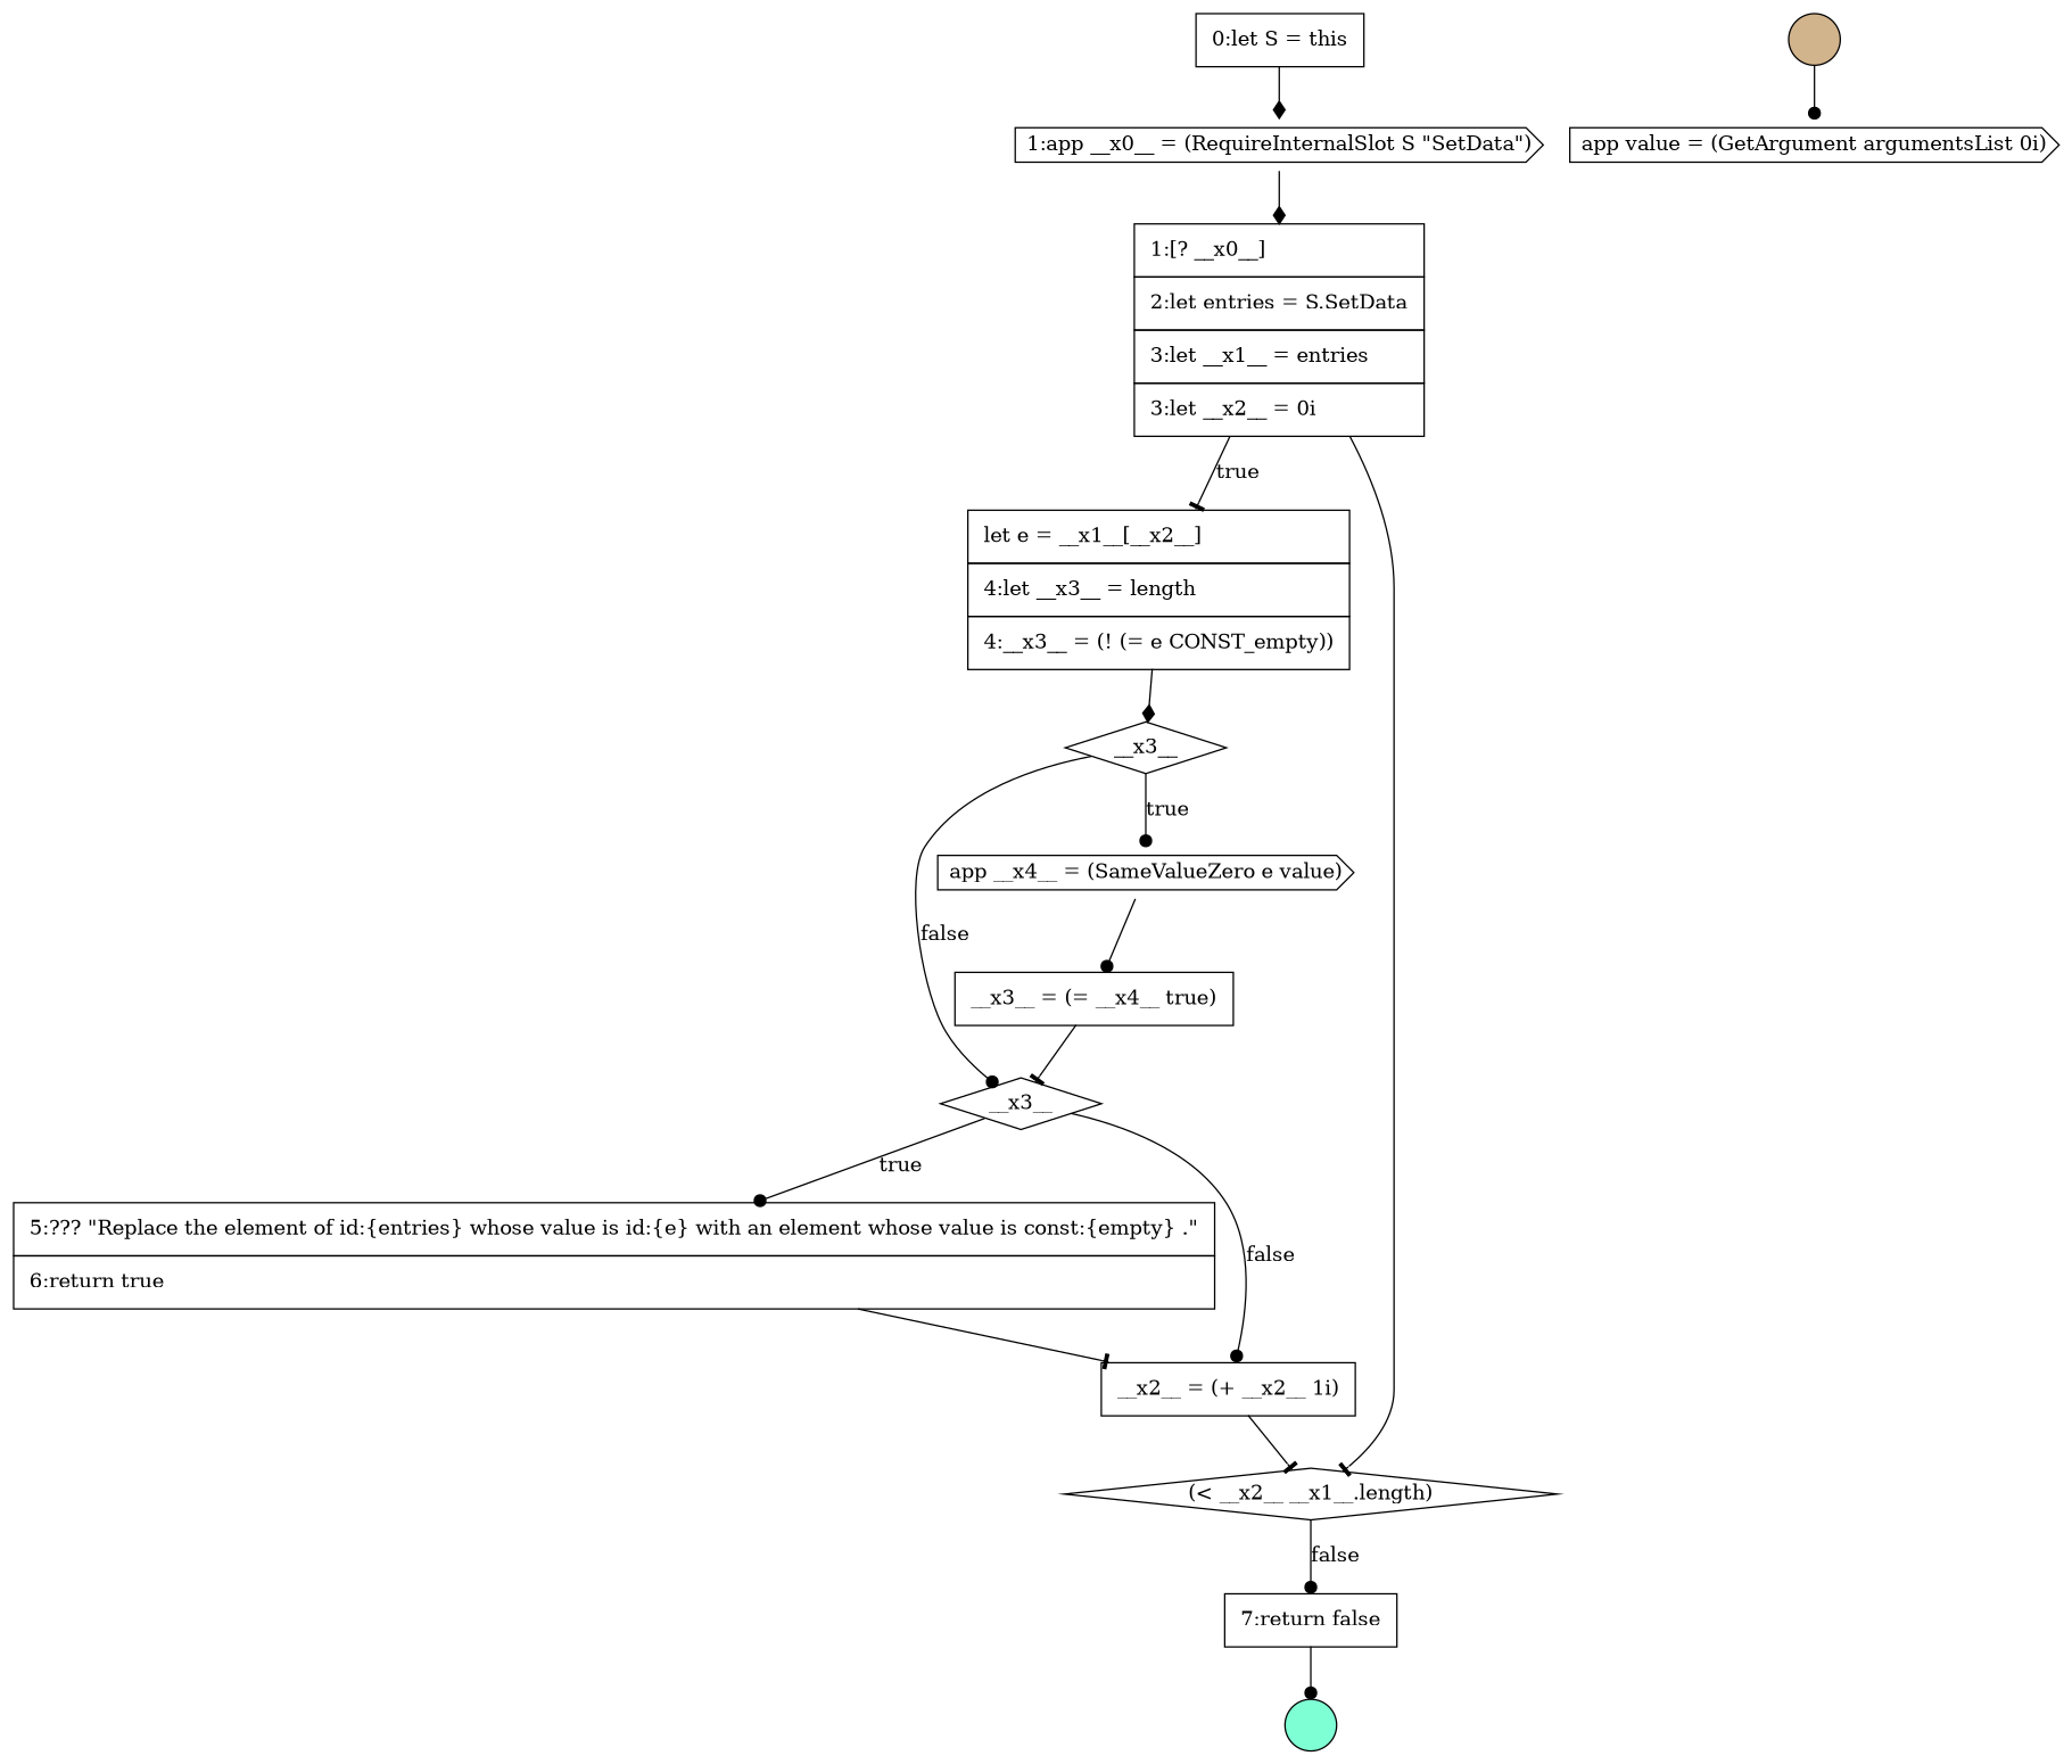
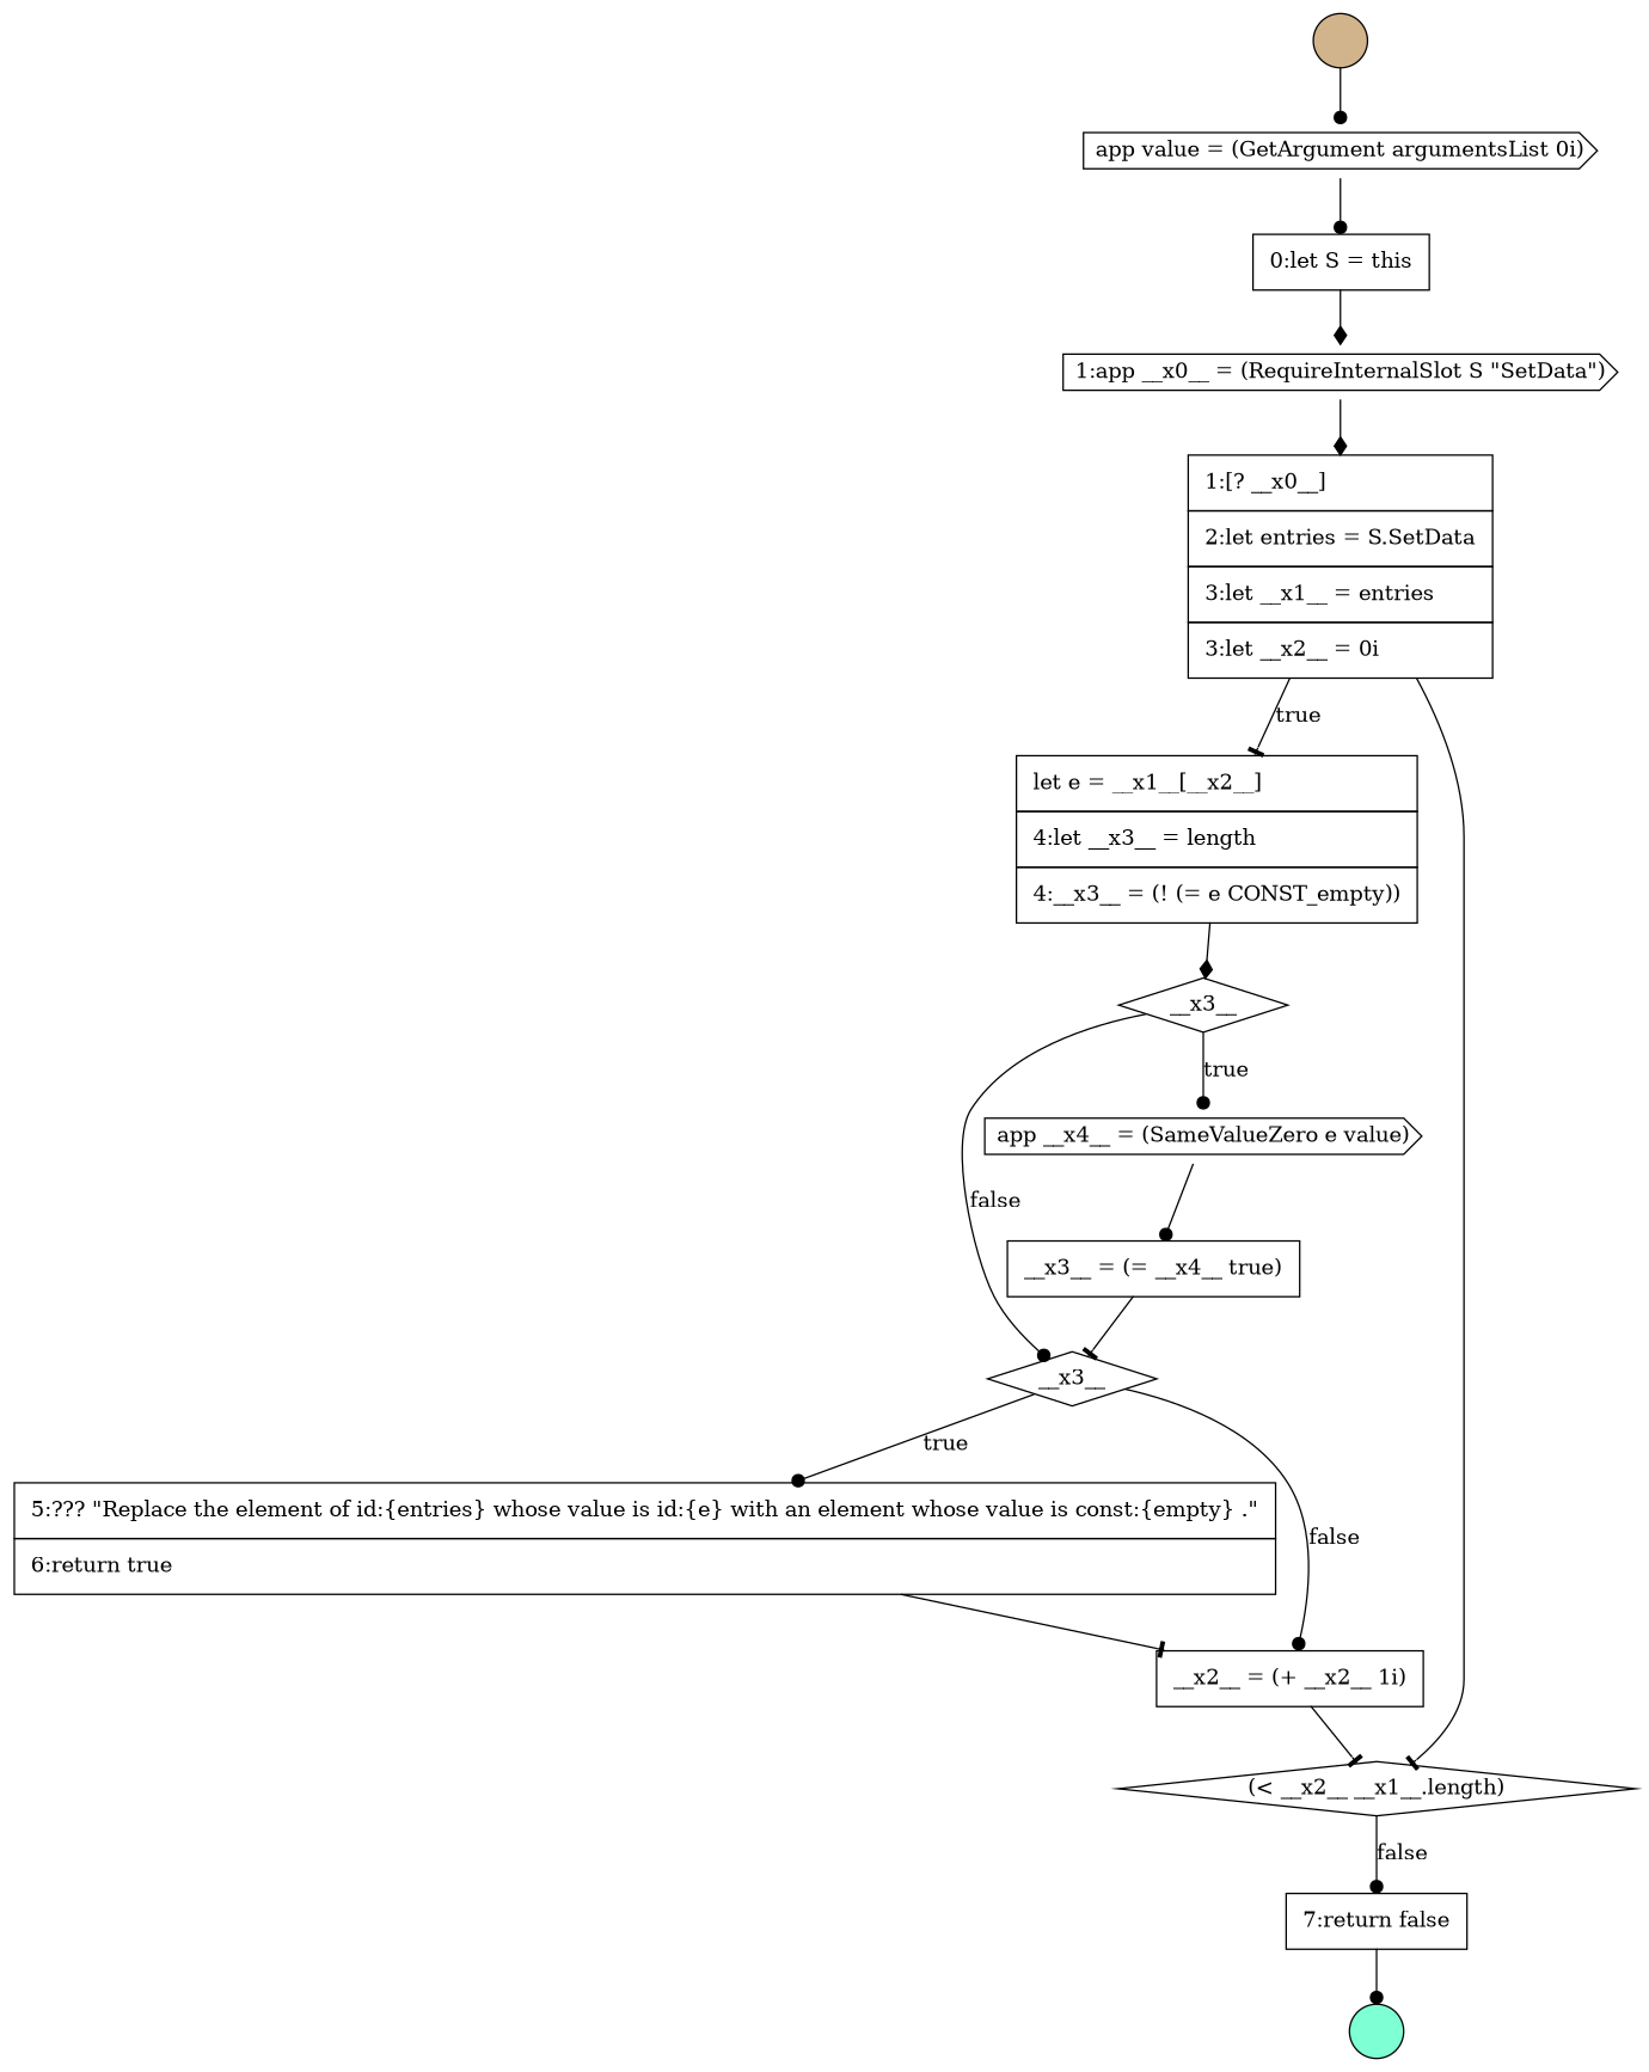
  digraph {
    node [color=black fillcolor=white shape=none style=filled]
    edge [arrowhead=dot color=black]
    n1 [label=<<font color="black">     <table border="0" cellborder="1" cellspacing="0" cellpadding="10">       <tr><td align="left">0:let S = this</td></tr>     </table>   </font>> margin=0]
    n2 [label=<<font color="black">1:app __x0__ = (RequireInternalSlot S &quot;SetData&quot;)</font>> shape=cds]
    n3 [label=<<font color="black">     <table border="0" cellborder="1" cellspacing="0" cellpadding="10">       <tr><td align="left">1:[? __x0__]</td></tr>       <tr><td align="left">2:let entries = S.SetData</td></tr>       <tr><td align="left">3:let __x1__ = entries</td></tr>       <tr><td align="left">3:let __x2__ = 0i</td></tr>     </table>   </font>> margin=0]
    n4 [label=<<font color="black">     <table border="0" cellborder="1" cellspacing="0" cellpadding="10">       <tr><td align="left">__x3__ = (= __x4__ true)</td></tr>     </table>   </font>> margin=0]
    n5 [label=<<font color="black">__x3__</font>> shape=diamond]
    n6 [label=<<font color="black">     <table border="0" cellborder="1" cellspacing="0" cellpadding="10">       <tr><td align="left">5:??? &quot;Replace the element of id:{entries} whose value is id:{e} with an element whose value is const:{empty} .&quot;</td></tr>       <tr><td align="left">6:return true</td></tr>     </table>   </font>> margin=0]
    n7 [label=<<font color="black">     <table border="0" cellborder="1" cellspacing="0" cellpadding="10">       <tr><td align="left">__x2__ = (+ __x2__ 1i)</td></tr>     </table>   </font>> margin=0]
    n8 [fillcolor=tan label=" " shape=circle]
    n9 [label=<<font color="black">app value = (GetArgument argumentsList 0i)</font>> shape=cds]
    n10 [label=<<font color="black">     <table border="0" cellborder="1" cellspacing="0" cellpadding="10">       <tr><td align="left">let e = __x1__[__x2__]</td></tr>       <tr><td align="left">4:let __x3__ = length</td></tr>       <tr><td align="left">4:__x3__ = (! (= e CONST_empty))</td></tr>     </table>   </font>> margin=0]
    n11 [label=<<font color="black">__x3__</font>> shape=diamond]
    n12 [label=<<font color="black">app __x4__ = (SameValueZero e value)</font>> shape=cds]
    n13 [label=<<font color="black">(&lt; __x2__ __x1__.length)</font>> shape=diamond]
    n14 [label=<<font color="black">     <table border="0" cellborder="1" cellspacing="0" cellpadding="10">       <tr><td align="left">7:return false</td></tr>     </table>   </font>> margin=0]
    n15 [fillcolor=aquamarine label=" " shape=circle]
    n1 -> n2 [arrowhead=diamond]
    n2 -> n3 [arrowhead=diamond]
    n3 -> n10 [arrowhead=tee label=<<font color="black">true</font>>]
    n3 -> n13 [arrowhead=tee]
    n4 -> n5 [arrowhead=tee]
    n5 -> n6 [label=<<font color="black">true</font>>]
    n5 -> n7 [label=<<font color="black">false</font>>]
    n6 -> n7 [arrowhead=tee]
    n7 -> n13 [arrowhead=tee]
    n8 -> n9
+   n9 -> n1
    n10 -> n11 [arrowhead=diamond]
    n11 -> n5 [label=<<font color="black">false</font>>]
    n11 -> n12 [label=<<font color="black">true</font>>]
    n12 -> n4
    n13 -> n14 [label=<<font color="black">false</font>>]
    n14 -> n15
  }
